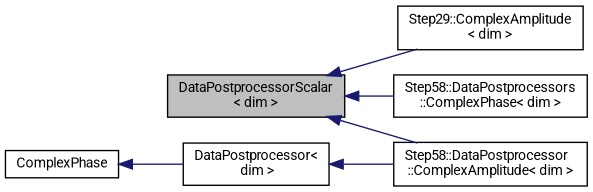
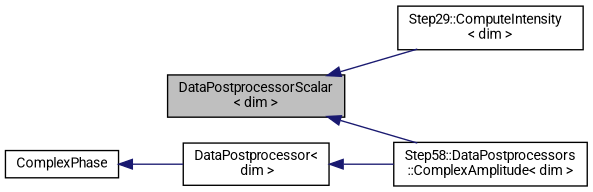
  digraph {
    fontname=Roboto
    rankdir=LR
    node [color=black fillcolor=white fontname=Roboto fontsize=10 shape=record style=filled]
    edge [color=midnightblue dir=back fontname=Roboto fontsize=10 labelfontname=Helvetica labelfontsize=10 style=solid]
    n1 [fillcolor=grey75 fontcolor=black height=0.2 label="DataPostprocessorScalar\l\< dim \>" width=0.4]
-   n2 [height=0.2 label="Step29::ComplexAmplitude\l\< dim \>" width=0.4]
-   n3 [height=0.2 label="Step58::DataPostprocessor\l::ComplexAmplitude\< dim \>" width=0.4]
-   n4 [height=0.2 label="Step58::DataPostprocessors\l::ComplexPhase\< dim \>" width=0.4]
+   n2 [height=0.2 label="Step29::ComputeIntensity\l\< dim \>" width=0.4]
+   n3 [height=0.2 label="Step58::DataPostprocessors\l::ComplexAmplitude\< dim \>" width=0.4]
    n5 [height=0.2 label="DataPostprocessor\<\l dim \>" width=0.4]
    n6 [height=0.2 label=ComplexPhase width=0.4]
    n1 -> n2
    n1 -> n3
-   n1 -> n4
    n5 -> n3
    n6 -> n5
  }
